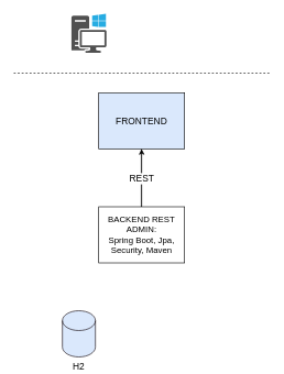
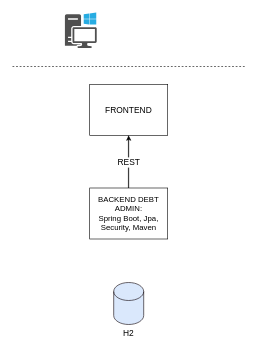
  <mxCell id="0" />
  <mxCell id="1" parent="0" />
- <mxCell id="2" value="&lt;font style=&quot;font-size: 14px&quot;&gt;FRONTEND&lt;/font&gt;" style="rounded=1;whiteSpace=wrap;html=1;fillColor=#dae8fc;arcSize=0;" vertex="1" parent="1"><mxGeometry x="149" y="140" width="130" height="85" as="geometry" /></mxCell>
+ <mxCell id="2" value="&lt;font style=&quot;font-size: 14px&quot;&gt;FRONTEND&lt;/font&gt;" style="rounded=1;whiteSpace=wrap;html=1;fillColor=#ffffff;arcSize=0;" vertex="1" parent="1"><mxGeometry x="149" y="140" width="130" height="85" as="geometry" /></mxCell>
  <mxCell id="3" value="" style="endArrow=none;dashed=1;html=1;" edge="1" parent="1"><mxGeometry width="50" height="50" relative="1" as="geometry"><mxPoint x="20.32" y="110" as="sourcePoint" /><mxPoint x="407.69" y="110" as="targetPoint" /></mxGeometry></mxCell>
  <mxCell id="4" value="" style="group" vertex="1" connectable="0" parent="1"><mxGeometry x="107.69" y="20" width="205" height="59" as="geometry" /></mxCell>
  <mxCell id="5" value="" style="pointerEvents=1;shadow=0;dashed=0;html=1;strokeColor=none;fillColor=#505050;labelPosition=center;verticalLabelPosition=bottom;verticalAlign=top;outlineConnect=0;align=center;shape=mxgraph.office.devices.workstation_pc;" vertex="1" parent="4"><mxGeometry width="53" height="59" as="geometry" /></mxCell>
  <mxCell id="6" value="" style="shape=image;html=1;verticalAlign=top;verticalLabelPosition=bottom;labelBackgroundColor=#ffffff;imageAspect=0;aspect=fixed;image=https://cdn2.iconfinder.com/data/icons/pinpoint-interface-ii/48/device-tablet-128.png;fillColor=#000000;" vertex="1" parent="4"><mxGeometry x="79.87" y="4.5" width="50" height="50" as="geometry" /></mxCell>
  <mxCell id="7" value="" style="shape=image;html=1;verticalAlign=top;verticalLabelPosition=bottom;labelBackgroundColor=#ffffff;imageAspect=0;aspect=fixed;image=https://cdn3.iconfinder.com/data/icons/essential-pack-2/48/26-Smartphone-128.png;fillColor=#000000;" vertex="1" parent="4"><mxGeometry x="165" y="9.5" width="40" height="40" as="geometry" /></mxCell>
  <mxCell id="8" style="edgeStyle=orthogonalEdgeStyle;rounded=0;orthogonalLoop=1;jettySize=auto;html=1;" edge="1" parent="1" source="9" target="2"><mxGeometry relative="1" as="geometry" /></mxCell>
- <mxCell id="9" value="&lt;span style=&quot;font-size: 13px&quot;&gt;BACKEND REST ADMIN:&lt;br&gt;Spring Boot, Jpa, Security, Maven&lt;br&gt;&lt;/span&gt;" style="rounded=1;whiteSpace=wrap;html=1;fillColor=#ffffff;arcSize=0;" vertex="1" parent="1"><mxGeometry x="149" y="312.5" width="130" height="85" as="geometry" /></mxCell>
+ <mxCell id="9" value="&lt;span style=&quot;font-size: 13px&quot;&gt;BACKEND DEBT ADMIN:&lt;br&gt;Spring Boot, Jpa, Security, Maven&lt;br&gt;&lt;/span&gt;" style="rounded=1;whiteSpace=wrap;html=1;fillColor=#ffffff;arcSize=0;" vertex="1" parent="1"><mxGeometry x="149" y="312.5" width="130" height="85" as="geometry" /></mxCell>
  <mxCell id="10" style="edgeStyle=orthogonalEdgeStyle;rounded=0;orthogonalLoop=1;jettySize=auto;html=1;startArrow=none;startFill=0;endArrow=none;endFill=0;strokeWidth=1;fontSize=14;" edge="1" parent="1"><mxGeometry relative="1" as="geometry"><mxPoint x="213.5" y="225" as="sourcePoint" /><mxPoint x="213.5" y="312.5" as="targetPoint" /></mxGeometry></mxCell>
  <mxCell id="11" value="REST" style="edgeLabel;html=1;align=center;verticalAlign=middle;resizable=0;points=[];fontSize=14;" vertex="1" connectable="0" parent="10"><mxGeometry x="-0.285" y="1" relative="1" as="geometry"><mxPoint x="-1" y="13" as="offset" /></mxGeometry></mxCell>
- <mxCell id="12" value="H2" style="shape=cylinder3;whiteSpace=wrap;html=1;boundedLbl=1;backgroundOutline=1;size=15;strokeWidth=1;fontSize=14;align=center;fillColor=#dae8fc;strokeColor=#0F0207;labelPosition=center;verticalLabelPosition=bottom;verticalAlign=top;" vertex="1" parent="1"><mxGeometry x="94" y="470" width="50" height="70" as="geometry" /></mxCell>
+ <mxCell id="12" value="H2" style="shape=cylinder3;whiteSpace=wrap;html=1;boundedLbl=1;backgroundOutline=1;size=15;strokeWidth=1;fontSize=14;align=center;fillColor=#dae8fc;strokeColor=#0F0207;labelPosition=center;verticalLabelPosition=bottom;verticalAlign=top;" vertex="1" parent="1"><mxGeometry x="189" y="470" width="50" height="70" as="geometry" /></mxCell>
